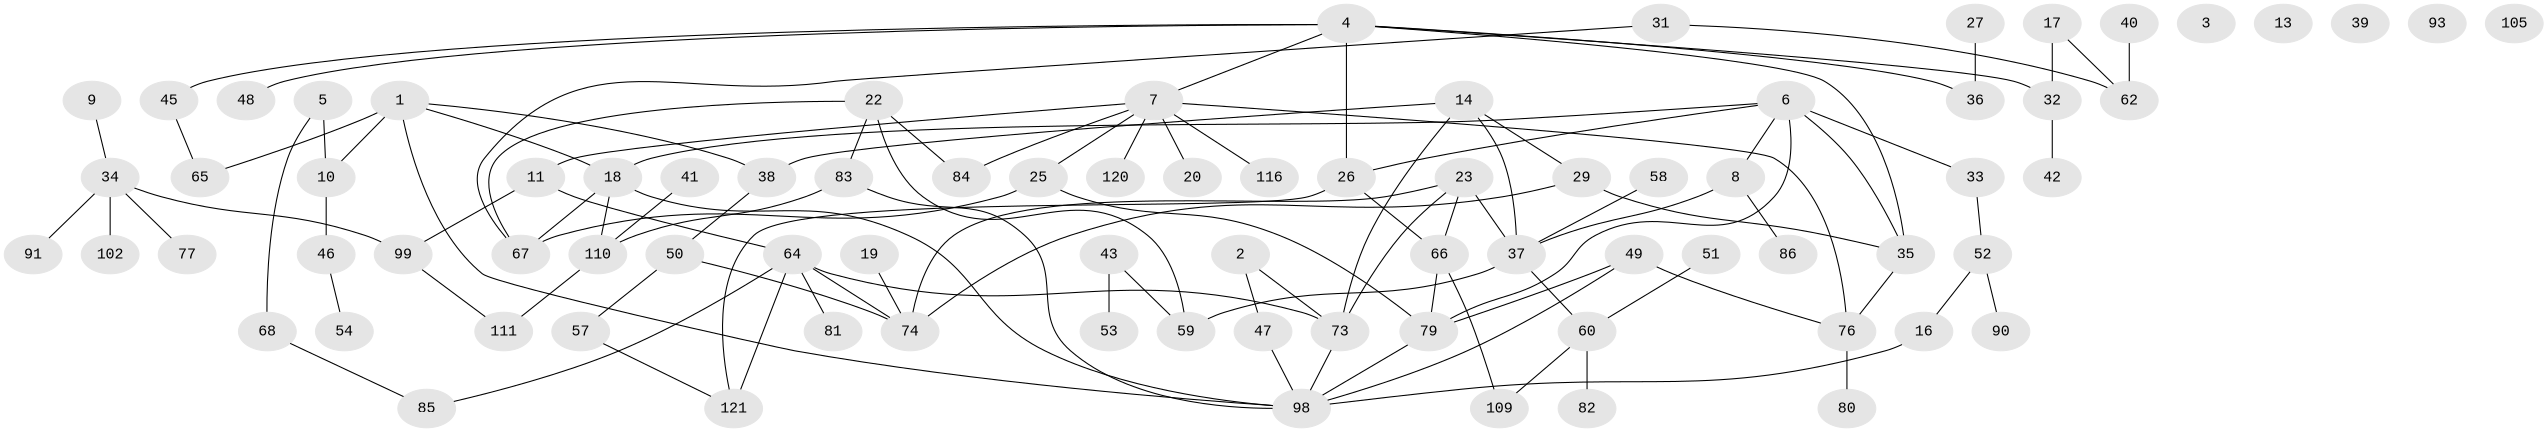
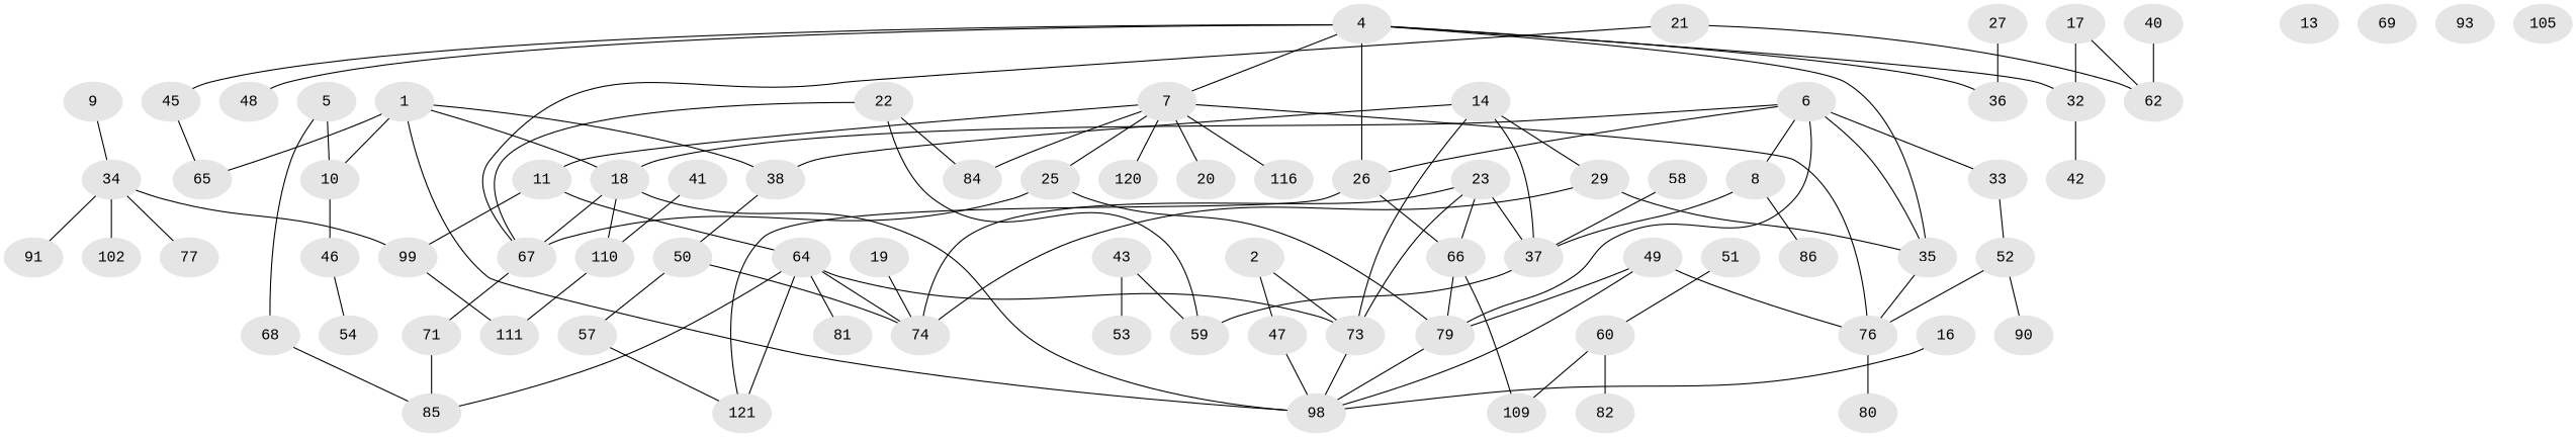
  graph {
    fontname="Liberation Mono"
    node [color=gray90 fontname="Liberation Mono" style=filled]
    edge [fontname="Liberation Mono"]
    1 [super="+104"]
    10 [super="+12"]
    18 [super="+24"]
    38 [super="+56"]
    65
    98 [super="+101"]
    46 [super="+75"]
    67 [super="+118"]
    110 [super="+112"]
    50 [super="+96"]
    2 [super="+15"]
    47
    73 [super="+88"]
-   3
    4 [super="+97"]
    7 [super="+44"]
    26 [super="+107"]
    32 [super="+55"]
    35 [super="+117"]
    36
    45
    48
    11
    20
    25 [super="+58"]
    76 [super="+103"]
    84
    116
    120
    66
    121
    42
    5
    68
    85
    8 [super="+21"]
    37 [super="+61"]
    86 [super="+114"]
    6
    33
    79 [super="+119"]
    52 [super="+63"]
    64 [super="+115"]
    99
    80
    59 [super="+95"]
    60 [super="+87"]
    9 [super="+122"]
    34 [super="+89"]
    77
    91
    102
    90
    54
    74 [super="+78"]
    81
    111
    13
    14 [super="+94"]
    29 [super="+108"]
    16
    17 [super="+39"]
    62
+   71
    19
    22 [super="+72"]
-   83 [super="+113"]
    23 [super="+100"]
    109
    27
    n71 [label=58 super="+123"]
-   31
+   31 [label=21]
    82 [super="+106"]
    57 [super="+92"]
    40
    41
    43
    53
    49
    51
-   69 [label=39]
+   69
    93
    105
    1 -- 10
    1 -- 18
    1 -- 38
    1 -- 65
    1 -- 98
    10 -- 46
    18 -- 98
    18 -- 67
    18 -- 110
    38 -- 50
    46 -- 54
+   67 -- 71
    110 -- 111
    50 -- 74
    50 -- 57
    2 -- 47
    2 -- 73
    47 -- 98
    73 -- 98
    4 -- 7
    4 -- 26
    4 -- 32
    4 -- 35
    4 -- 36
    4 -- 45
    4 -- 48
    7 -- 11
    7 -- 20
    7 -- 25
    7 -- 76
    7 -- 84
    7 -- 116
    7 -- 120
    26 -- 66
    26 -- 121
    32 -- 42
    35 -- 76
    45 -- 65
    11 -- 64
    11 -- 99
    25 -- 67
    25 -- 79
    76 -- 80
    66 -- 79
    66 -- 109
    5 -- 10
    5 -- 68
    68 -- 85
    8 -- 37
    8 -- 86
    37 -- 59
-   37 -- 60
    6 -- 18
    6 -- 26
    6 -- 35
    6 -- 8
    6 -- 33
    6 -- 79
    33 -- 52
    79 -- 98
-   52 -- 16
+   52 -- 76
    52 -- 90
    64 -- 73
    64 -- 121
    64 -- 85
    64 -- 74
    64 -- 81
    99 -- 111
    60 -- 109
    60 -- 82
    9 -- 34
    34 -- 99
    34 -- 77
    34 -- 91
    34 -- 102
    14 -- 38
    14 -- 73
    14 -- 37
    14 -- 29
    29 -- 35
    29 -- 74
    16 -- 98
    17 -- 32
    17 -- 62
+   71 -- 85
    19 -- 74
    22 -- 67
    22 -- 84
    22 -- 59
-   22 -- 83
-   83 -- 98
-   83 -- 110
    23 -- 73
    23 -- 66
    23 -- 37
    23 -- 74
    27 -- 36
    n71 -- 37
    31 -- 67
    31 -- 62
    57 -- 121
    40 -- 62
    41 -- 110
    43 -- 59
    43 -- 53
    49 -- 98
    49 -- 76
    49 -- 79
    51 -- 60
  }
